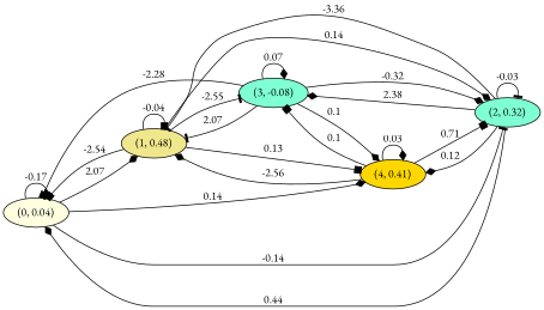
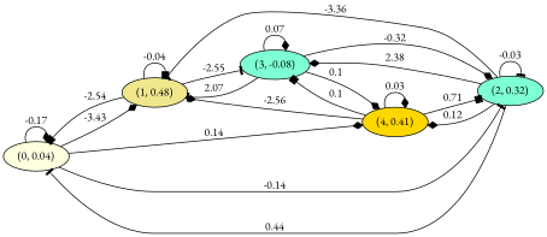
  digraph {
    fontname="EB Garamond"
    rankdir=LR
    node [fillcolor=aquamarine fontname="EB Garamond" style=filled]
    edge [arrowhead=diamond fontname="EB Garamond"]
    n1 [fillcolor=lightyellow label="(0, 0.04)"]
    n2 [fillcolor=khaki label="(1, 0.48)"]
    n3 [label="(2, 0.32)"]
    n4 [fillcolor=gold label="(4, 0.41)"]
    n5 [label="(3, -0.08)"]
    n1 -> n1 [label=-0.17]
-   n1 -> n2 [label=2.07]
+   n1 -> n2 [label=-3.43]
    n1 -> n3 [arrowhead=tee label=-0.14]
    n1 -> n4 [label=0.14]
    n2 -> n1 [arrowhead=box label=-2.54]
    n2 -> n2 [arrowhead=box label=-0.04]
-   n2 -> n3 [label=0.14]
-   n2 -> n4 [arrowhead=box label=0.13]
    n2 -> n5 [arrowhead=tee label=-2.55]
-   n3 -> n1 [label=0.44]
+   n3 -> n1 [arrowhead=tee label=0.44]
    n3 -> n2 [arrowhead=tee label=-3.36]
    n3 -> n3 [arrowhead=tee label=-0.03]
    n3 -> n4 [label=0.12]
    n3 -> n5 [label=2.38]
    n4 -> n2 [label=-2.56]
    n4 -> n3 [arrowhead=box label=0.71]
    n4 -> n4 [label=0.03]
    n4 -> n5 [arrowhead=box label=0.1]
-   n5 -> n1 [arrowhead=box label=-2.28]
    n5 -> n2 [arrowhead=tee label=2.07]
    n5 -> n3 [label=-0.32]
    n5 -> n4 [label=0.1]
    n5 -> n5 [label=0.07]
  }
